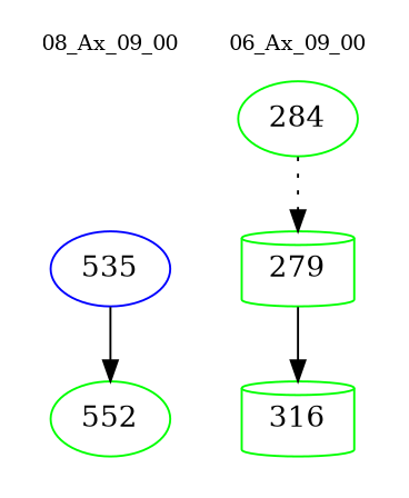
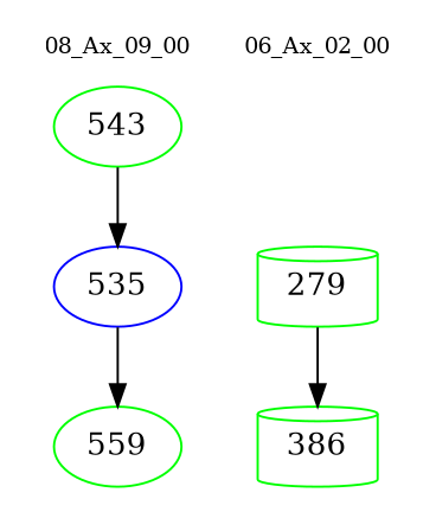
  digraph {
    node [color=green shape=ellipse]
    edge [color=black style=solid]
+   n1 [label=543]
    n2 [color=blue label=535]
-   n3 [label=552]
-   n4 [label=284]
+   n3 [label=559]
    n5 [label=279 shape=cylinder]
-   n6 [label=316 shape=cylinder]
+   n6 [label=386 shape=cylinder]
    subgraph cluster_1 {
      color=white
      fontsize=10
      label="08_Ax_09_00"
+     n1
      n2
      n3
    }
    subgraph cluster_2 {
      color=white
      fontsize=10
-     label="06_Ax_09_00"
-     n4
+     label="06_Ax_02_00"
      n5
      n6
    }
+   n1 -> n2
    n2 -> n3
-   n4 -> n5 [style=dotted]
    n5 -> n6
  }
